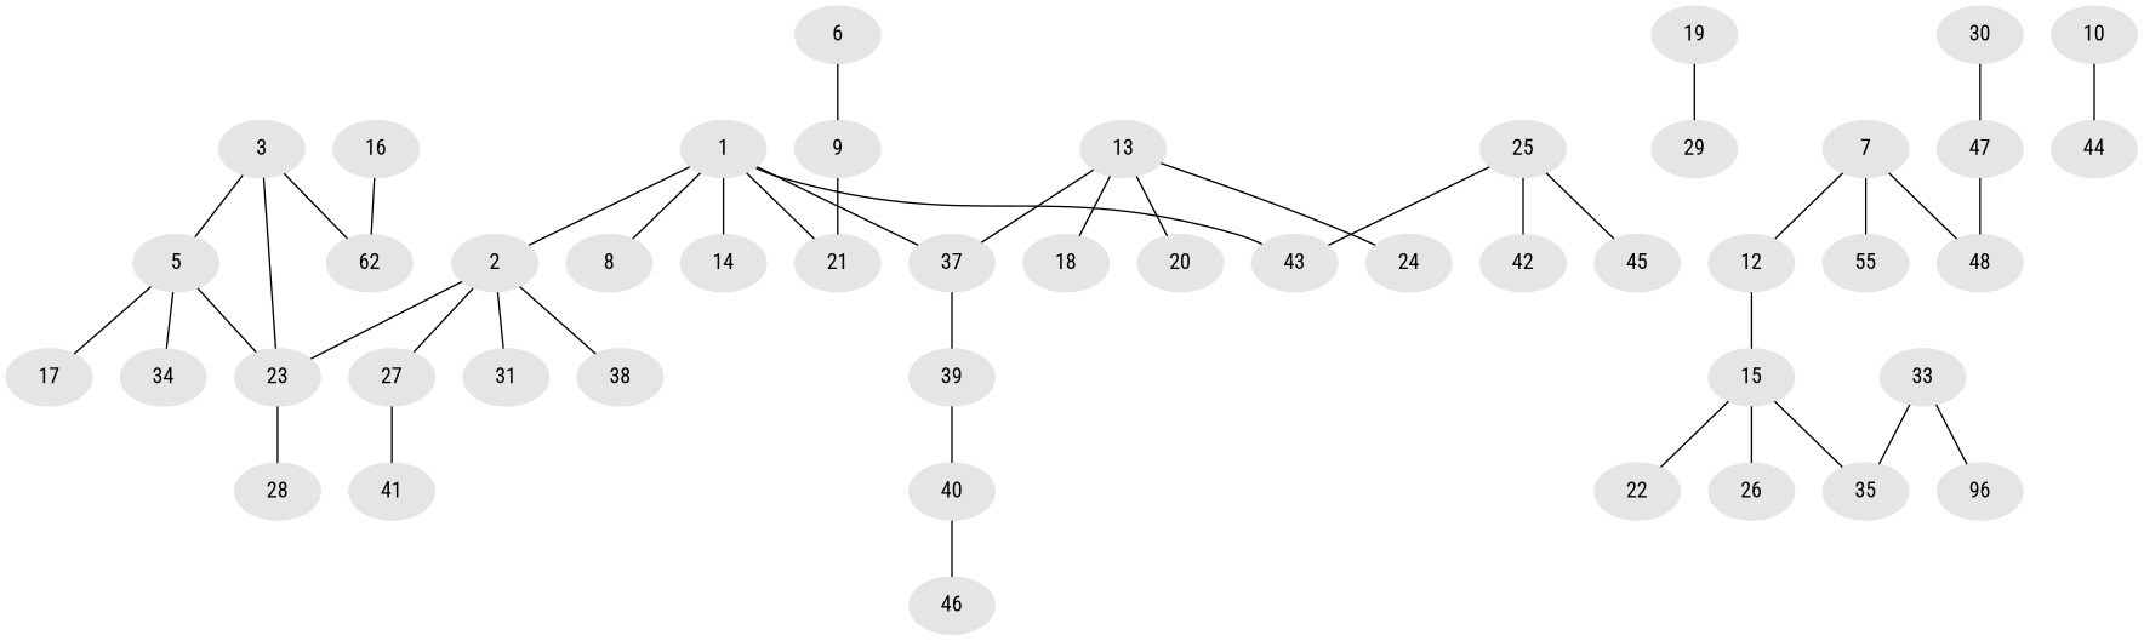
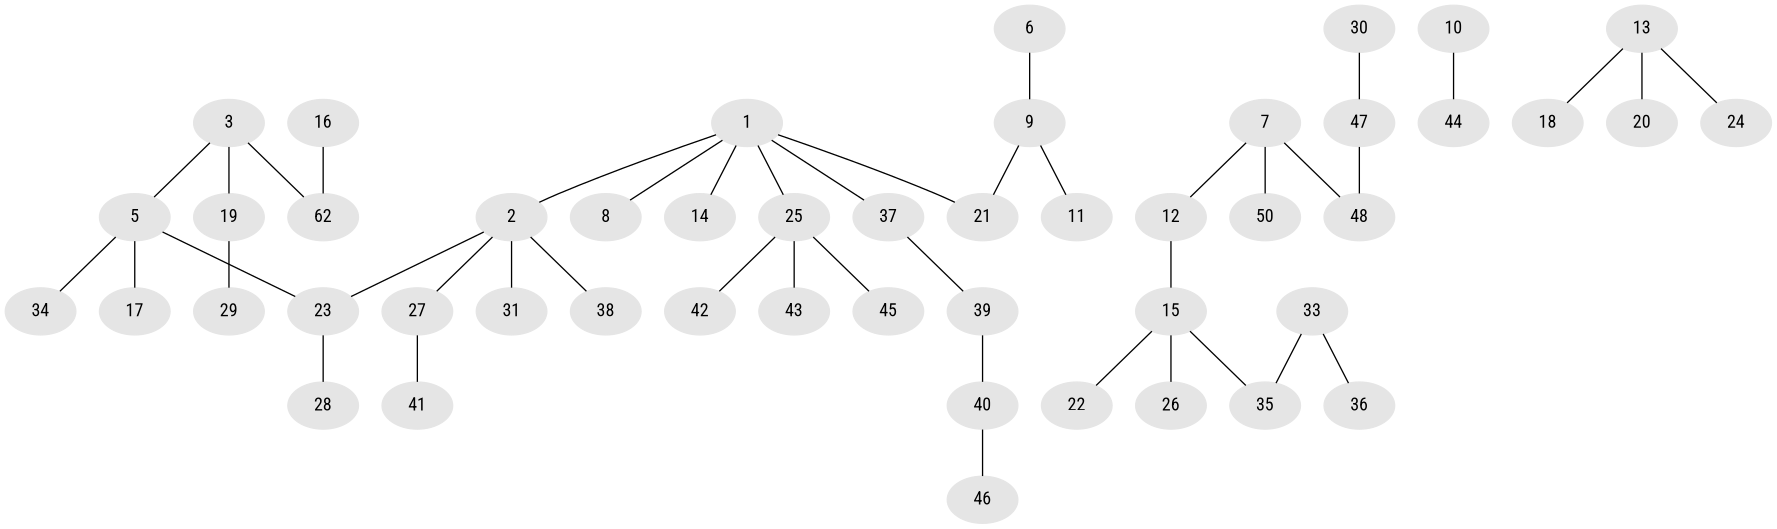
  graph {
    fontname="Roboto Condensed"
    node [color=gray90 fontname="Roboto Condensed" style=filled]
    edge [fontname="Roboto Condensed" weight=1.0]
    1
    2
    8
    14
    21
    25
    37
    23
    27
    31
    38
    42
    43
    45
    39
    28
    41
    3
    5
    19
    n21 [label=62]
    17
    34
    29
    7
    12
    48
-   50 [label=55]
+   50
    6
    9
+   11
    15
    10
    44
    35
    22
    26
    13
    18
    20
    24
    16
    30
    47
    33
-   36 [label=96]
+   36
    40
    46
    1 -- 2
    1 -- 8
    1 -- 14
    1 -- 21
-   1 -- 43
+   1 -- 25
    1 -- 37
    2 -- 23
    2 -- 27
    2 -- 31
    2 -- 38
    25 -- 42
    25 -- 43
    25 -- 45
    37 -- 39
    23 -- 28
    27 -- 41
    39 -- 40
    3 -- 5
-   3 -- 23
+   3 -- 19
    3 -- n21
    5 -- 23
    5 -- 17
    5 -- 34
    19 -- 29
    7 -- 12
    7 -- 48
    7 -- 50
    12 -- 15
    6 -- 9
    9 -- 21
+   9 -- 11
    15 -- 35
    15 -- 22
    15 -- 26
    10 -- 44
-   13 -- 37
    13 -- 18
    13 -- 20
    13 -- 24
    16 -- n21
    30 -- 47
    47 -- 48
    33 -- 35
    33 -- 36
    40 -- 46
  }
